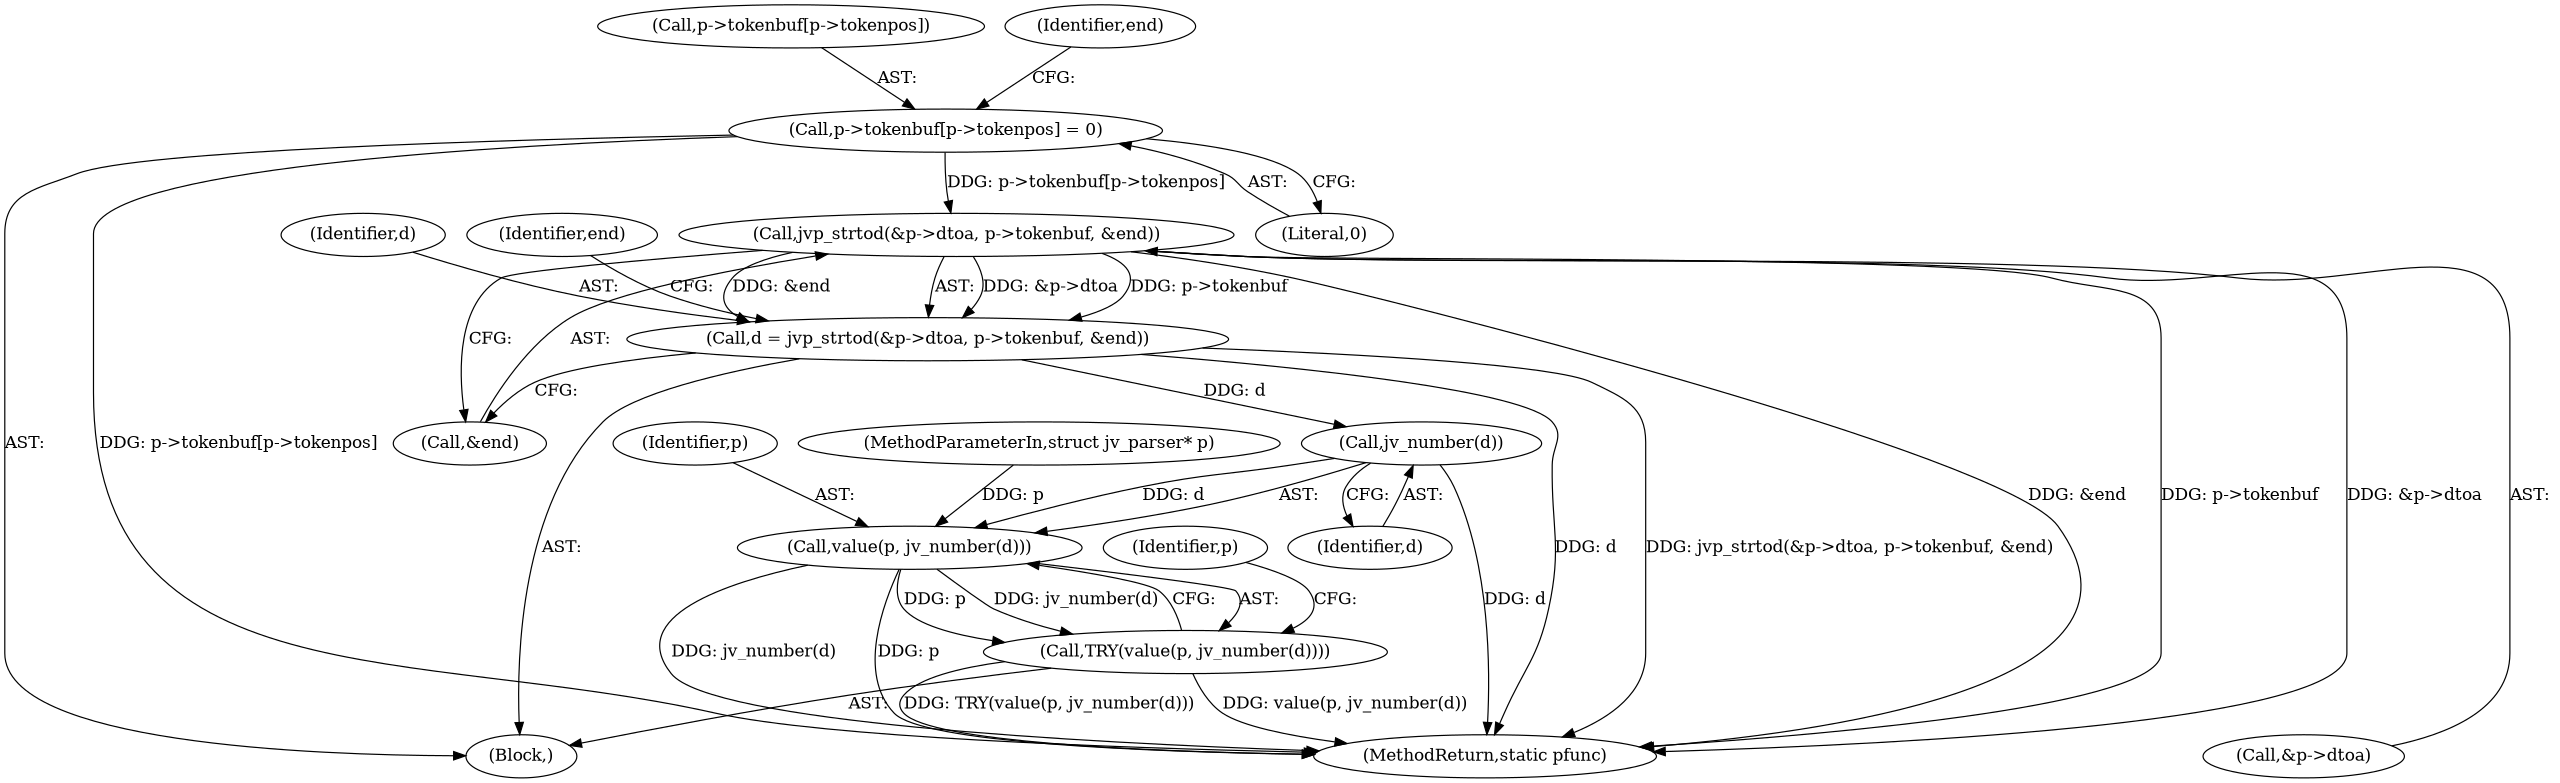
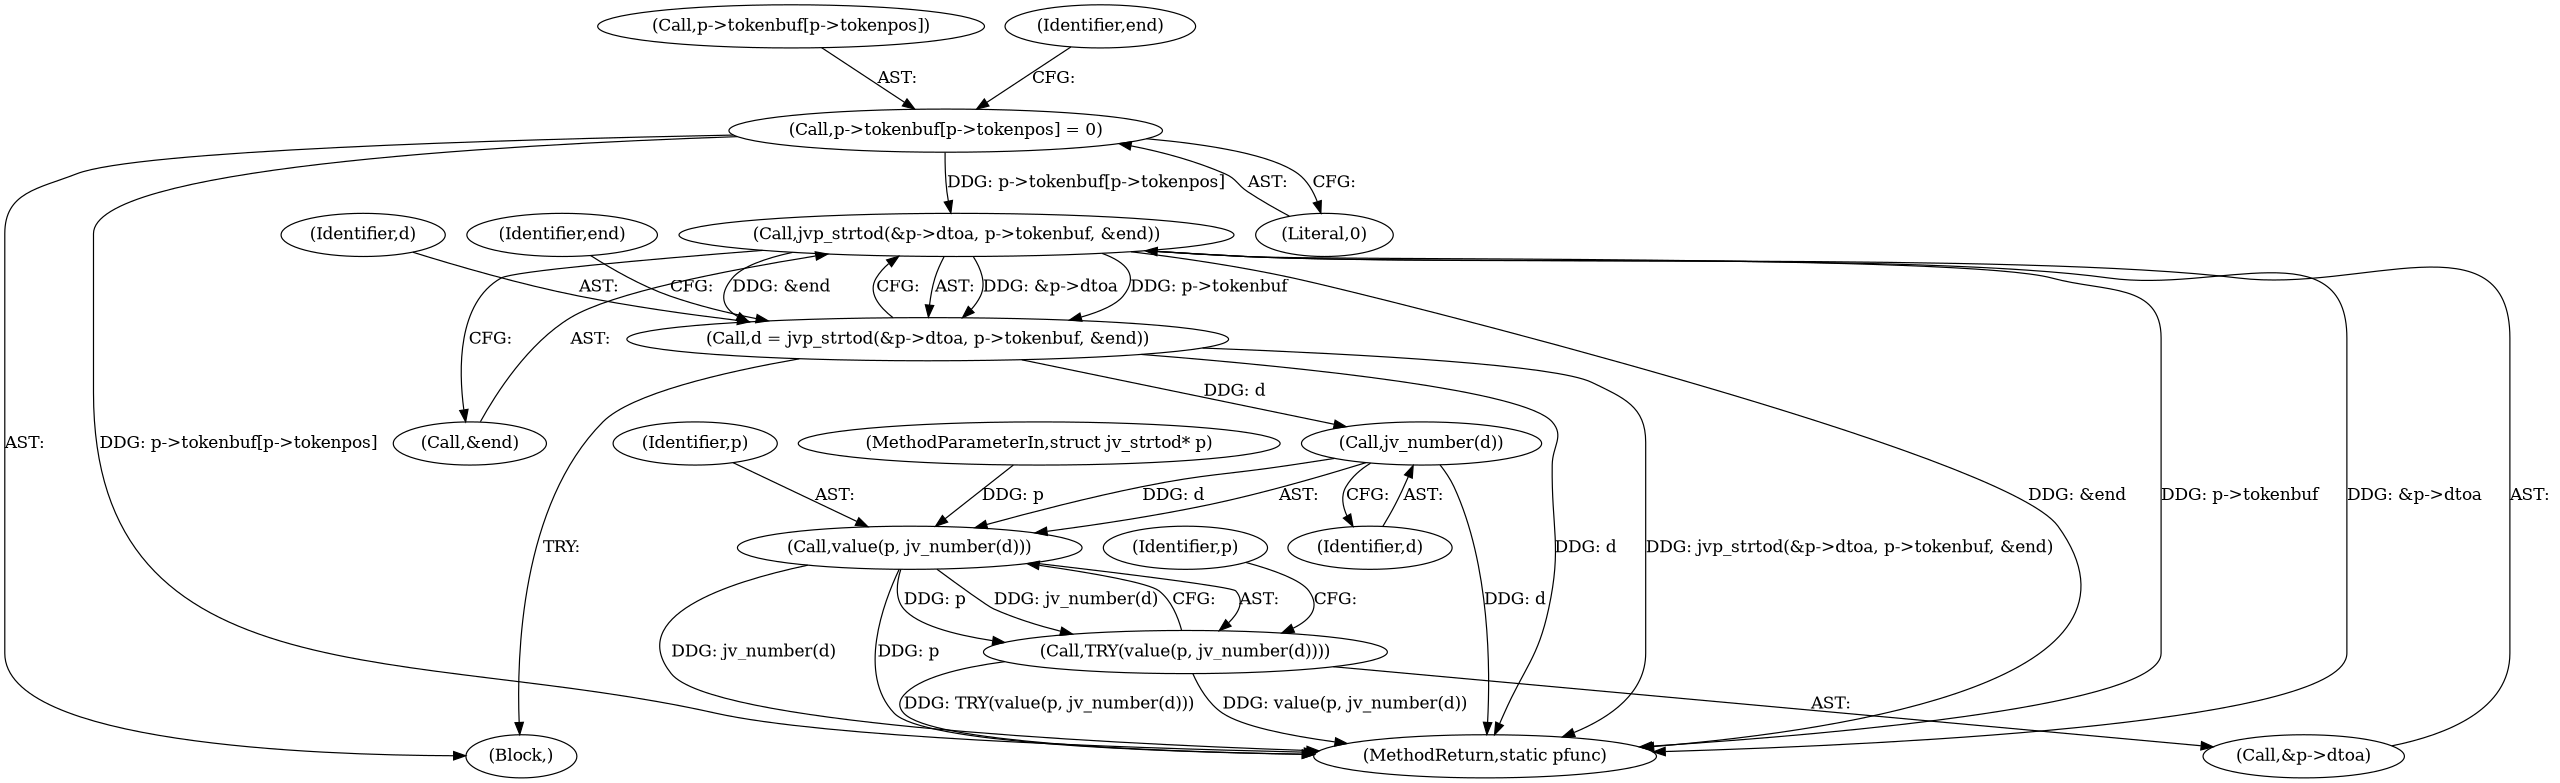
  digraph {
    n1 [label="(Call,jvp_strtod(&p->dtoa, p->tokenbuf, &end))"]
    n2 [label="(Call,d = jvp_strtod(&p->dtoa, p->tokenbuf, &end))"]
    n3 [label="(MethodReturn,static pfunc)"]
    n4 [label="(Call,&end)"]
    n5 [label="(Block,)"]
    n6 [label="(Call,jv_number(d))"]
    n7 [label="(Call,p->tokenbuf[p->tokenpos] = 0)"]
    n8 [label="(Literal,0)"]
    n9 [label="(Call,value(p, jv_number(d)))"]
    n10 [label="(Identifier,d)"]
    n11 [label="(Call,TRY(value(p, jv_number(d))))"]
    n12 [label="(Call,p->tokenbuf[p->tokenpos])"]
    n13 [label="(Identifier,end)"]
    n14 [label="(Identifier,end)"]
    n15 [label="(Identifier,p)"]
    n16 [label="(Identifier,p)"]
    n17 [label="(Identifier,d)"]
    n18 [label="(Call,&p->dtoa)"]
-   n19 [label="(MethodParameterIn,struct jv_parser* p)"]
+   n19 [label="(MethodParameterIn,struct jv_strtod* p)"]
    n1 -> n2 [label="AST: "]
    n1 -> n2 [label="DDG: &p->dtoa"]
    n1 -> n2 [label="DDG: p->tokenbuf"]
    n1 -> n2 [label="DDG: &end"]
    n1 -> n3 [label="DDG: p->tokenbuf"]
    n1 -> n3 [label="DDG: &p->dtoa"]
    n1 -> n3 [label="DDG: &end"]
    n1 -> n4 [label="CFG: "]
-   n2 -> n4 [label="CFG: "]
+   n2 -> n1 [label="CFG: "]
    n2 -> n3 [label="DDG: jvp_strtod(&p->dtoa, p->tokenbuf, &end)"]
    n2 -> n3 [label="DDG: d"]
-   n2 -> n5 [label="AST: "]
+   n2 -> n5 [label="TRY: "]
    n2 -> n6 [label="DDG: d"]
    n4 -> n1 [label="AST: "]
    n6 -> n3 [label="DDG: d"]
    n6 -> n9 [label="AST: "]
    n6 -> n9 [label="DDG: d"]
    n6 -> n10 [label="CFG: "]
    n7 -> n1 [label="DDG: p->tokenbuf[p->tokenpos]"]
    n7 -> n3 [label="DDG: p->tokenbuf[p->tokenpos]"]
    n7 -> n5 [label="AST: "]
    n7 -> n8 [label="CFG: "]
    n8 -> n7 [label="AST: "]
    n9 -> n3 [label="DDG: jv_number(d)"]
    n9 -> n3 [label="DDG: p"]
    n9 -> n11 [label="AST: "]
    n9 -> n11 [label="DDG: p"]
    n9 -> n11 [label="DDG: jv_number(d)"]
    n10 -> n6 [label="AST: "]
    n11 -> n3 [label="DDG: TRY(value(p, jv_number(d)))"]
    n11 -> n3 [label="DDG: value(p, jv_number(d))"]
-   n11 -> n5 [label="AST: "]
+   n11 -> n18 [label="AST: "]
    n11 -> n9 [label="CFG: "]
    n12 -> n7 [label="AST: "]
    n13 -> n7 [label="CFG: "]
    n14 -> n2 [label="CFG: "]
    n15 -> n11 [label="CFG: "]
    n16 -> n9 [label="AST: "]
    n17 -> n2 [label="AST: "]
    n18 -> n1 [label="AST: "]
    n19 -> n9 [label="DDG: p"]
  }
